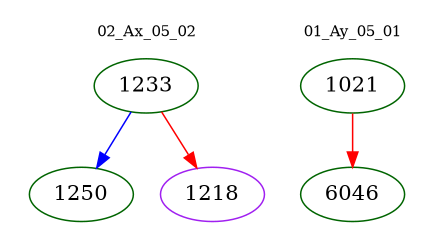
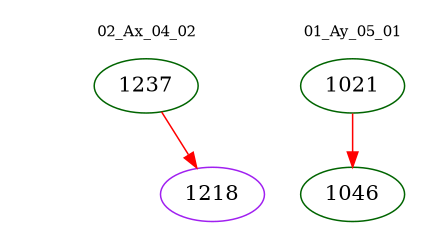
  digraph {
    node [color=darkgreen]
    edge [color=red]
-   n1 [label=1233]
-   n2 [label=1250]
+   n1 [label=1237]
    n3 [color=purple label=1218]
    n4 [label=1021]
-   n5 [label=6046]
+   n5 [label=1046]
    subgraph cluster_1 {
      color=white
      fontsize=10
-     label="02_Ax_05_02"
+     label="02_Ax_04_02"
      n1
-     n2
      n3
    }
    subgraph cluster_2 {
      color=white
      fontsize=10
      label="01_Ay_05_01"
      n4
      n5
    }
-   n1 -> n2 [color=blue]
    n1 -> n3
    n4 -> n5
  }
